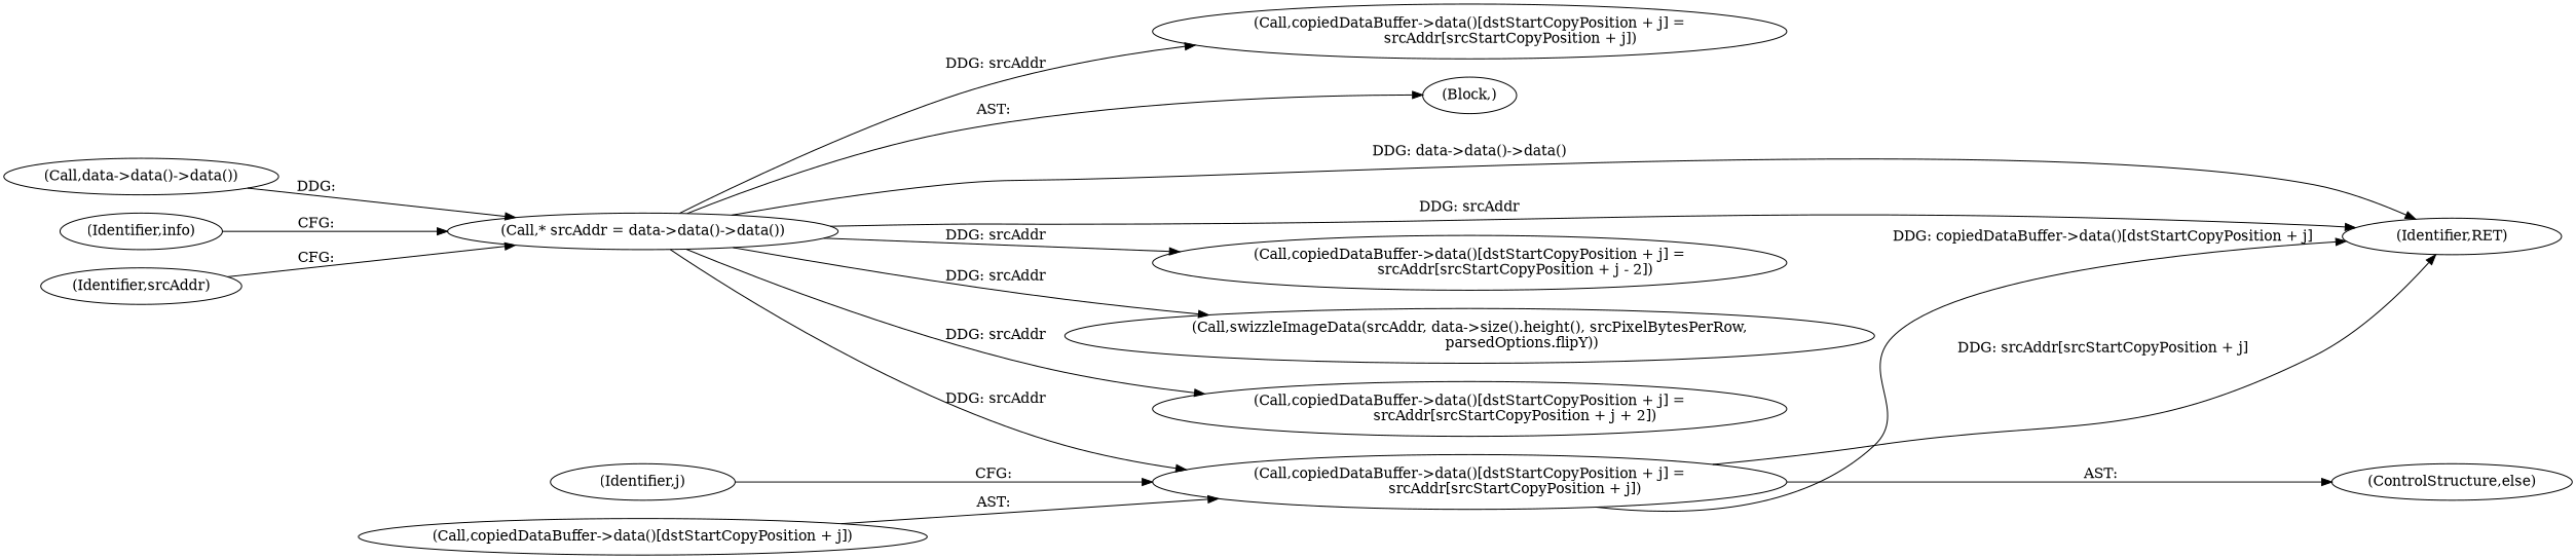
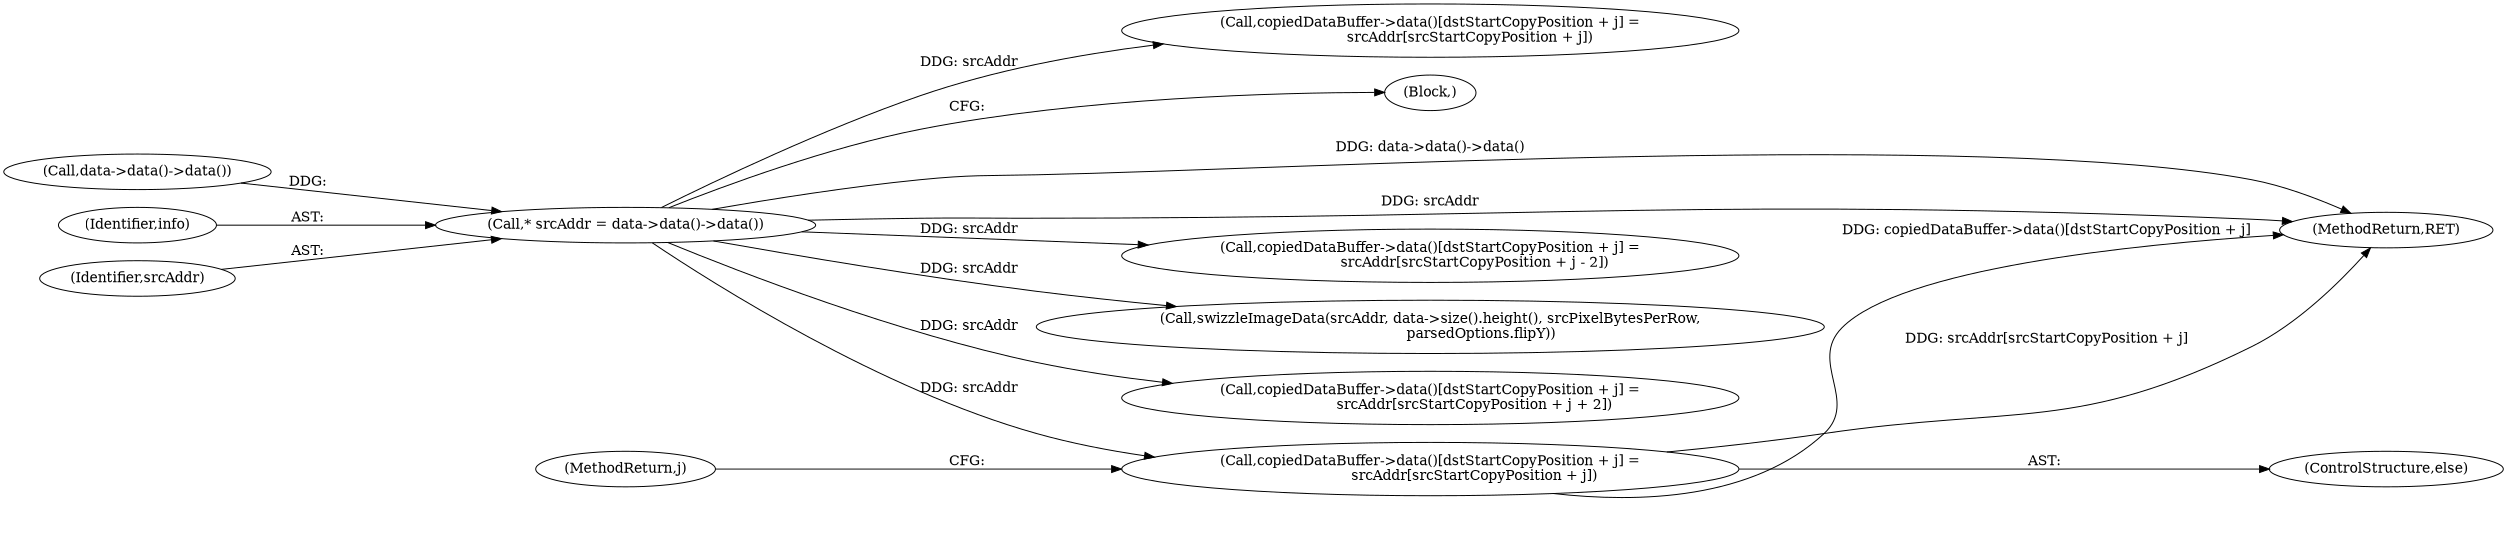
  digraph {
    rankdir=LR
    n1 [label="(Call,copiedDataBuffer->data()[dstStartCopyPosition + j] =\n                    srcAddr[srcStartCopyPosition + j])"]
-   n2 [label="(Identifier,RET)"]
+   n2 [label="(MethodReturn,RET)"]
    n3 [label="(ControlStructure,else)"]
    n4 [label="(Call,* srcAddr = data->data()->data())"]
    n5 [label="(Call,copiedDataBuffer->data()[dstStartCopyPosition + j] =\n                    srcAddr[srcStartCopyPosition + j - 2])"]
    n6 [label="(Call,swizzleImageData(srcAddr, data->size().height(), srcPixelBytesPerRow,\n                       parsedOptions.flipY))"]
    n7 [label="(Call,copiedDataBuffer->data()[dstStartCopyPosition + j] =\n                    srcAddr[srcStartCopyPosition + j + 2])"]
    n8 [label="(Call,copiedDataBuffer->data()[dstStartCopyPosition + j] =\n                  srcAddr[srcStartCopyPosition + j])"]
    n9 [label="(Block,)"]
    n10 [label="(Call,data->data()->data())"]
    n11 [label="(Identifier,info)"]
-   n12 [label="(Identifier,j)"]
+   n12 [label="(MethodReturn,j)"]
    n13 [label="(Identifier,srcAddr)"]
-   n14 [label="(Call,copiedDataBuffer->data()[dstStartCopyPosition + j])"]
    n1 -> n2 [label="DDG: copiedDataBuffer->data()[dstStartCopyPosition + j]"]
    n1 -> n2 [label="DDG: srcAddr[srcStartCopyPosition + j]"]
    n1 -> n3 [label="AST: "]
    n4 -> n1 [label="DDG: srcAddr"]
    n4 -> n2 [label="DDG: data->data()->data()"]
    n4 -> n2 [label="DDG: srcAddr"]
    n4 -> n5 [label="DDG: srcAddr"]
    n4 -> n6 [label="DDG: srcAddr"]
    n4 -> n7 [label="DDG: srcAddr"]
    n4 -> n8 [label="DDG: srcAddr"]
-   n4 -> n9 [label="AST: "]
+   n4 -> n9 [label="CFG: "]
    n10 -> n4 [label="DDG: "]
-   n11 -> n4 [label="CFG: "]
+   n11 -> n4 [label="AST: "]
    n12 -> n1 [label="CFG: "]
-   n13 -> n4 [label="CFG: "]
-   n14 -> n1 [label="AST: "]
+   n13 -> n4 [label="AST: "]
  }
